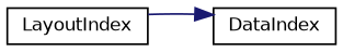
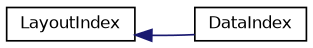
  digraph {
    rankdir=LR
    node [color=black fillcolor=white fontname=Helvetica fontsize=10 shape=record style=filled]
    n1 [height=0.2 label=LayoutIndex width=0.4]
    n2 [height=0.2 label=DataIndex width=0.4]
-   n2 -> n1 [color=midnightblue dir=back fontname=Helvetica fontsize=10 labelfontname=Helvetica labelfontsize=10 style=solid]
+   n1 -> n2 [color=midnightblue dir=back fontname=Helvetica fontsize=10 labelfontname=Helvetica labelfontsize=10 style=solid]
  }
